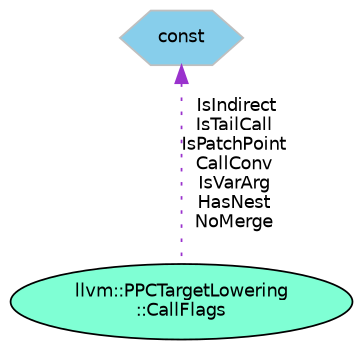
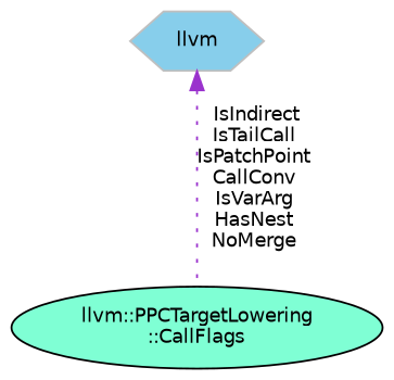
  digraph {
    node [fontname=Helvetica fontsize=10 style=filled]
    n1 [color=black fillcolor=aquamarine fontcolor=black height=0.2 label="llvm::PPCTargetLowering\l::CallFlags" shape=ellipse width=0.4]
-   n2 [color=grey75 height=0.2 label=const shape=hexagon width=0.4 fillcolor=skyblue]
+   n2 [color=grey75 height=0.2 label=llvm shape=hexagon width=0.4 fillcolor=skyblue]
    n2 -> n1 [color=darkorchid3 dir=back fontname=Helvetica fontsize=10 label=" IsIndirect\nIsTailCall\nIsPatchPoint\nCallConv\nIsVarArg\nHasNest\nNoMerge" labelfontname=Helvetica labelfontsize=10 style=dotted]
  }
